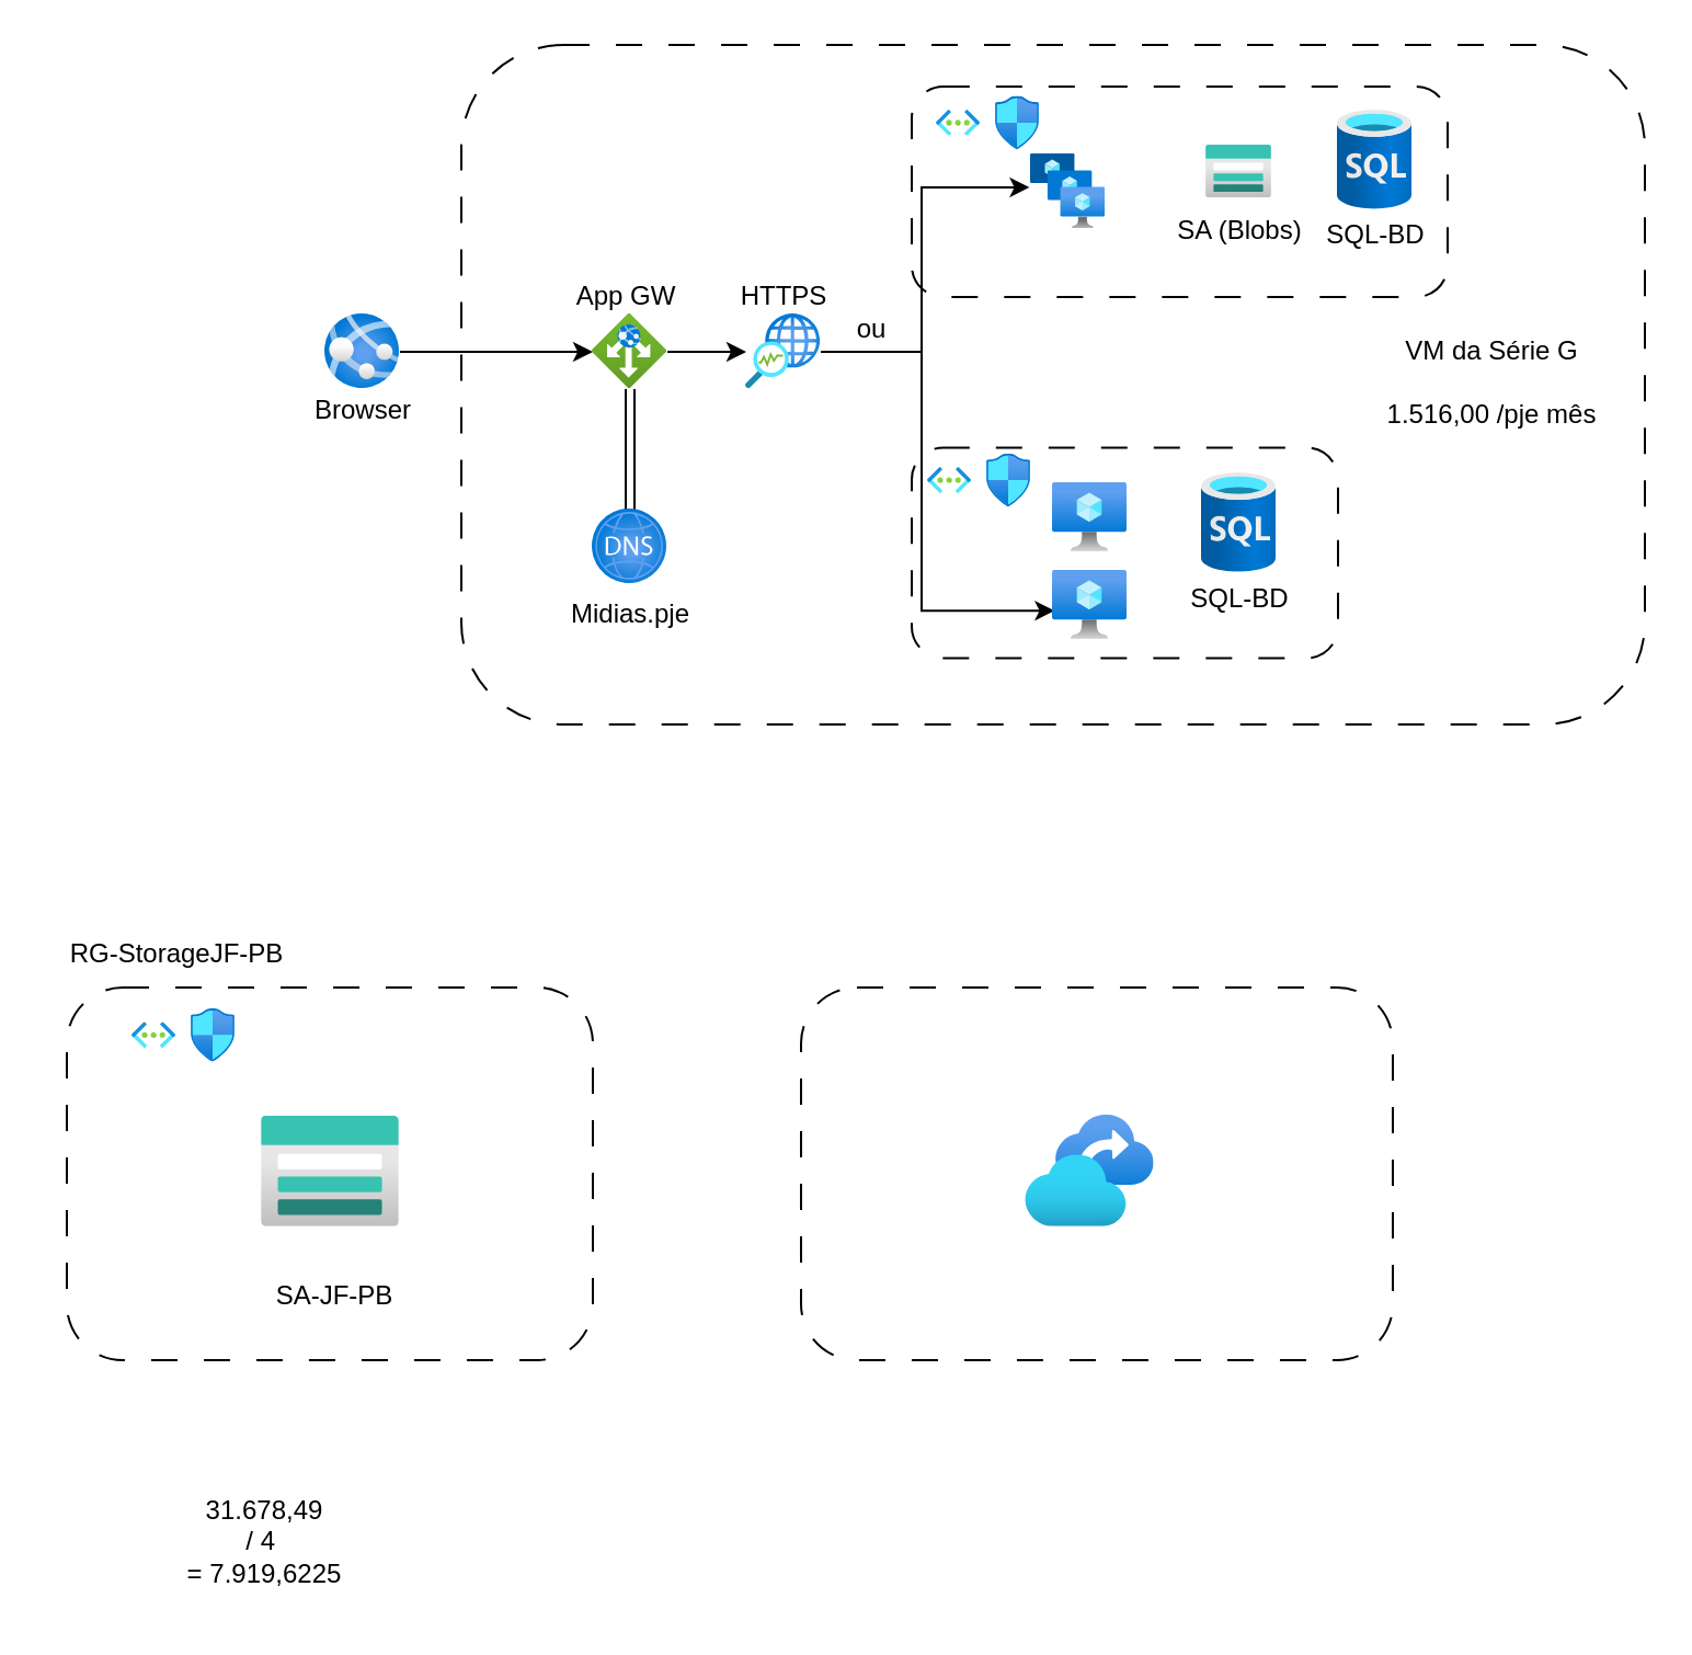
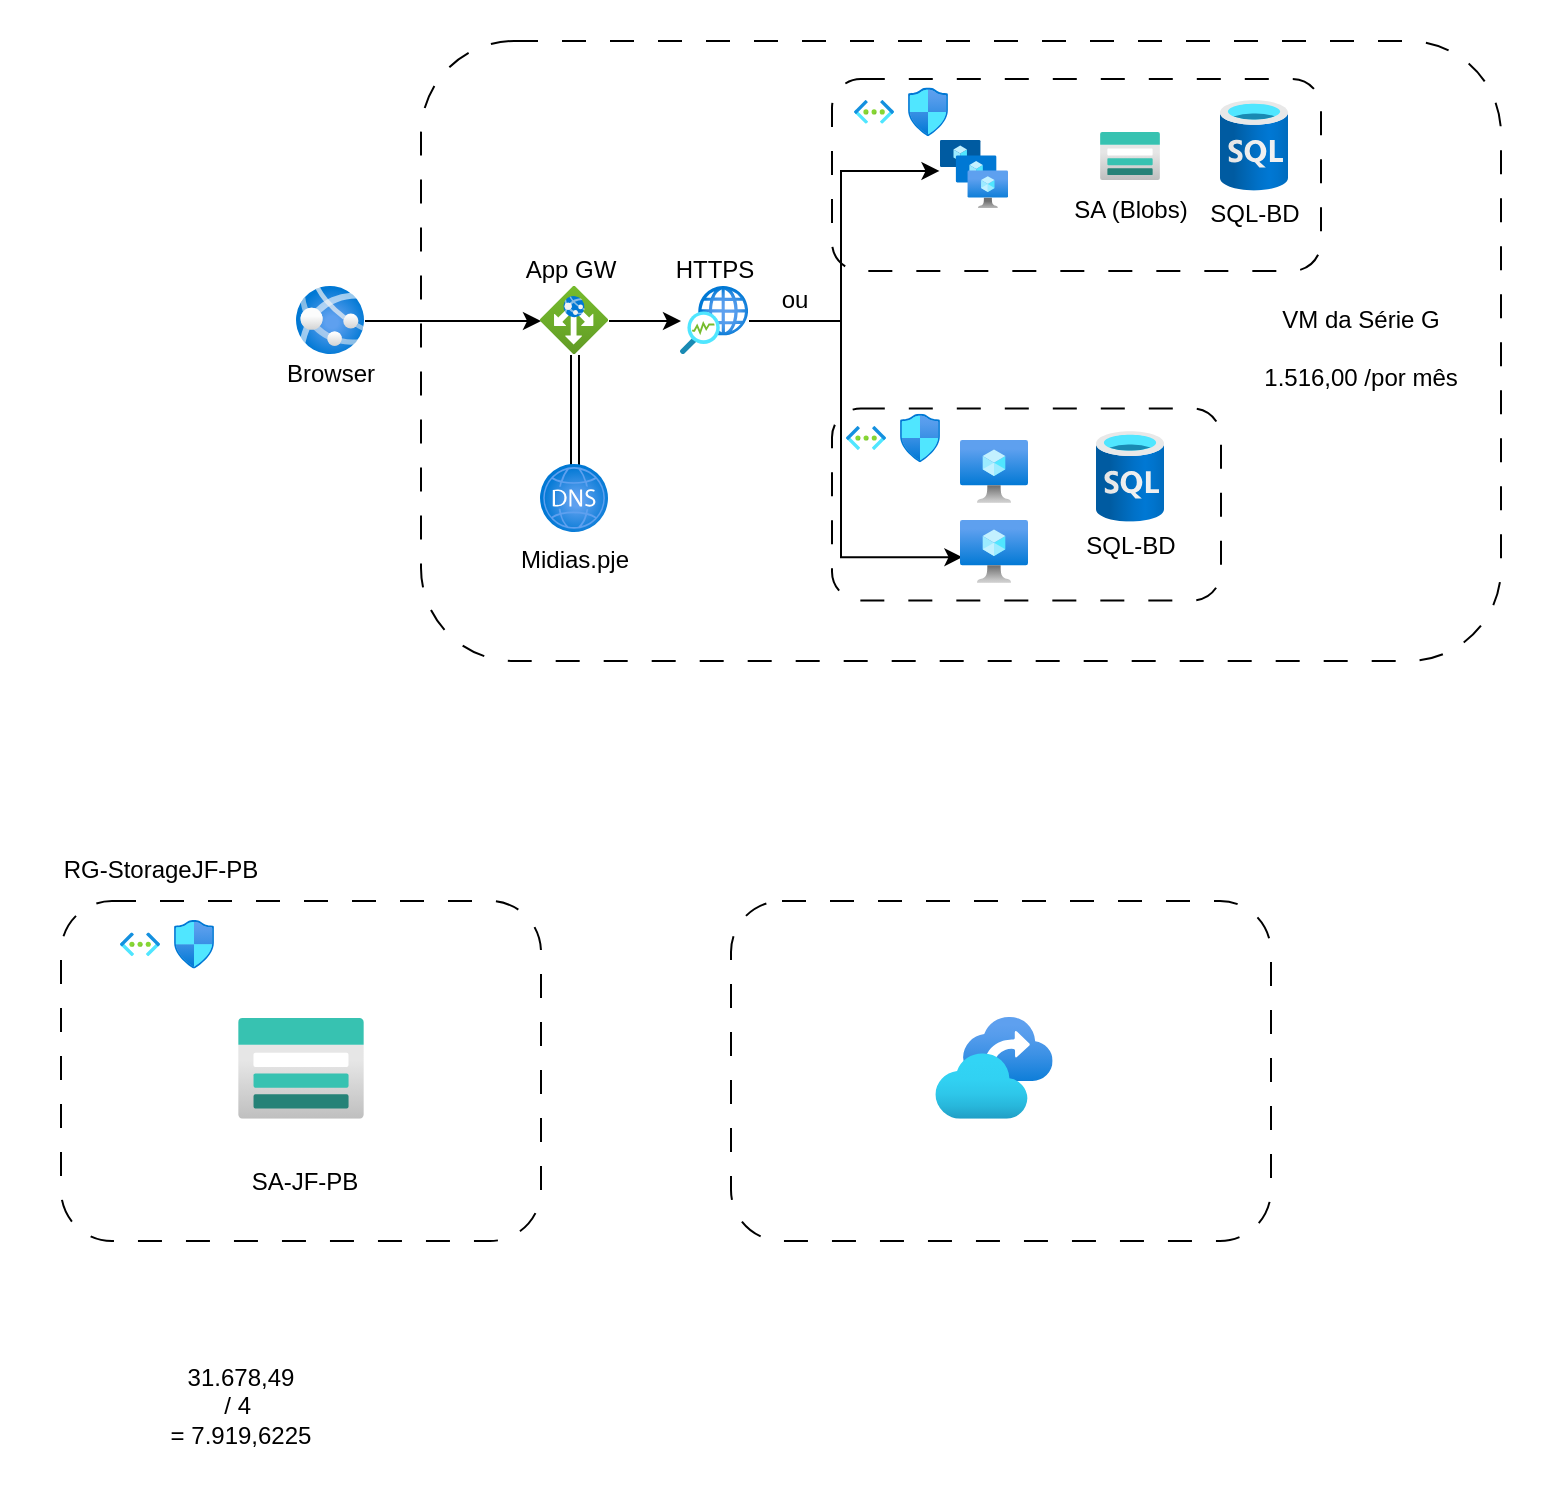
  <mxCell id="0" />
  <mxCell id="1" parent="0" />
  <mxCell id="2" value="" style="rounded=1;whiteSpace=wrap;html=1;rotation=0;fillColor=none;dashed=1;dashPattern=12 12;" vertex="1" parent="1"><mxGeometry x="210" y="20" width="540" height="310" as="geometry" /></mxCell>
  <mxCell id="3" value="" style="rounded=1;whiteSpace=wrap;html=1;strokeColor=default;fontFamily=Helvetica;fontSize=12;fontColor=default;fillColor=none;dashed=1;dashPattern=12 12;" vertex="1" parent="1"><mxGeometry x="415.5" y="203.72" width="194.5" height="96" as="geometry" /></mxCell>
  <mxCell id="4" value="" style="rounded=1;whiteSpace=wrap;html=1;strokeColor=default;fontFamily=Helvetica;fontSize=12;fontColor=default;fillColor=none;dashed=1;dashPattern=12 12;" vertex="1" parent="1"><mxGeometry x="415.5" y="39" width="244.5" height="96" as="geometry" /></mxCell>
  <mxCell id="5" style="edgeStyle=orthogonalEdgeStyle;rounded=0;orthogonalLoop=1;jettySize=auto;html=1;fontFamily=Helvetica;fontSize=12;fontColor=default;" edge="1" parent="1" source="6" target="11"><mxGeometry relative="1" as="geometry" /></mxCell>
  <mxCell id="6" value="" style="image;aspect=fixed;html=1;points=[];align=center;fontSize=12;image=img/lib/azure2/compute/App_Services.svg;rounded=1;strokeColor=default;fontFamily=Helvetica;fontColor=default;fillColor=default;rotation=0;" vertex="1" parent="1"><mxGeometry x="148" y="143" width="34" height="34" as="geometry" /></mxCell>
  <mxCell id="7" value="Browser" style="text;html=1;align=center;verticalAlign=middle;resizable=0;points=[];autosize=1;strokeColor=none;fillColor=none;fontSize=12;fontFamily=Helvetica;fontColor=default;" vertex="1" parent="1"><mxGeometry x="130" y="172" width="70" height="30" as="geometry" /></mxCell>
  <mxCell id="8" style="edgeStyle=orthogonalEdgeStyle;rounded=0;orthogonalLoop=1;jettySize=auto;html=1;fontFamily=Helvetica;fontSize=12;fontColor=default;shape=link;" edge="1" parent="1" source="9" target="11"><mxGeometry relative="1" as="geometry" /></mxCell>
  <mxCell id="9" value="Midias.pje" style="image;aspect=fixed;html=1;points=[];align=center;fontSize=12;image=img/lib/azure2/networking/DNS_Zones.svg;rounded=1;strokeColor=default;fontFamily=Helvetica;fontColor=default;fillColor=default;" vertex="1" parent="1"><mxGeometry x="270" y="232" width="34" height="34" as="geometry" /></mxCell>
  <mxCell id="10" style="edgeStyle=orthogonalEdgeStyle;rounded=0;orthogonalLoop=1;jettySize=auto;html=1;fontFamily=Helvetica;fontSize=12;fontColor=default;" edge="1" parent="1" source="11" target="14"><mxGeometry relative="1" as="geometry" /></mxCell>
  <mxCell id="11" value="" style="image;aspect=fixed;html=1;points=[];align=center;fontSize=12;image=img/lib/azure2/networking/Application_Gateways.svg;rounded=1;strokeColor=default;fontFamily=Helvetica;fontColor=default;fillColor=default;" vertex="1" parent="1"><mxGeometry x="270" y="143" width="34" height="34" as="geometry" /></mxCell>
  <mxCell id="12" style="edgeStyle=orthogonalEdgeStyle;rounded=0;orthogonalLoop=1;jettySize=auto;html=1;entryX=-0.022;entryY=0.441;entryDx=0;entryDy=0;entryPerimeter=0;fontFamily=Helvetica;fontSize=12;fontColor=default;" edge="1" parent="1" source="14" target="17"><mxGeometry relative="1" as="geometry"><Array as="points"><mxPoint x="420" y="160" /><mxPoint x="420" y="85" /></Array></mxGeometry></mxCell>
  <mxCell id="13" style="edgeStyle=orthogonalEdgeStyle;rounded=0;orthogonalLoop=1;jettySize=auto;html=1;entryX=0.021;entryY=0.575;entryDx=0;entryDy=0;entryPerimeter=0;fontFamily=Helvetica;fontSize=12;fontColor=default;" edge="1" parent="1" source="14" target="16"><mxGeometry relative="1" as="geometry"><Array as="points"><mxPoint x="420" y="160" /><mxPoint x="420" y="278" /></Array></mxGeometry></mxCell>
  <mxCell id="14" value="" style="image;aspect=fixed;html=1;points=[];align=center;fontSize=12;image=img/lib/azure2/networking/Network_Watcher.svg;rounded=1;strokeColor=default;fontFamily=Helvetica;fontColor=default;fillColor=default;" vertex="1" parent="1"><mxGeometry x="340" y="143" width="34" height="34" as="geometry" /></mxCell>
  <mxCell id="15" value="HTTPS" style="text;html=1;align=center;verticalAlign=middle;resizable=0;points=[];autosize=1;strokeColor=none;fillColor=none;fontSize=12;fontFamily=Helvetica;fontColor=default;" vertex="1" parent="1"><mxGeometry x="327" y="120" width="60" height="30" as="geometry" /></mxCell>
  <mxCell id="16" value="" style="image;aspect=fixed;html=1;points=[];align=center;fontSize=12;image=img/lib/azure2/compute/Virtual_Machine.svg;rounded=1;strokeColor=default;fontFamily=Helvetica;fontColor=default;fillColor=default;" vertex="1" parent="1"><mxGeometry x="480" y="260" width="34" height="31.44" as="geometry" /></mxCell>
  <mxCell id="17" value="" style="image;aspect=fixed;html=1;points=[];align=center;fontSize=12;image=img/lib/azure2/compute/VM_Scale_Sets.svg;rounded=1;strokeColor=default;fontFamily=Helvetica;fontColor=default;fillColor=default;" vertex="1" parent="1"><mxGeometry x="470" y="70" width="34" height="34" as="geometry" /></mxCell>
  <mxCell id="18" value="ou" style="text;html=1;align=center;verticalAlign=middle;resizable=0;points=[];autosize=1;strokeColor=none;fillColor=none;fontSize=12;fontFamily=Helvetica;fontColor=default;" vertex="1" parent="1"><mxGeometry x="377" y="135" width="40" height="30" as="geometry" /></mxCell>
  <mxCell id="19" value="" style="image;aspect=fixed;html=1;points=[];align=center;fontSize=12;image=img/lib/azure2/networking/Network_Security_Groups.svg;rounded=1;strokeColor=default;fontFamily=Helvetica;fontColor=default;fillColor=default;" vertex="1" parent="1"><mxGeometry x="454" y="43.81" width="20" height="24.29" as="geometry" /></mxCell>
  <mxCell id="20" value="" style="image;aspect=fixed;html=1;points=[];align=center;fontSize=12;image=img/lib/azure2/networking/Virtual_Networks.svg;rounded=1;strokeColor=default;fontFamily=Helvetica;fontColor=default;fillColor=default;" vertex="1" parent="1"><mxGeometry x="427" y="50" width="20" height="11.9" as="geometry" /></mxCell>
  <mxCell id="21" value="" style="image;aspect=fixed;html=1;points=[];align=center;fontSize=12;image=img/lib/azure2/networking/Network_Security_Groups.svg;rounded=1;strokeColor=default;fontFamily=Helvetica;fontColor=default;fillColor=default;" vertex="1" parent="1"><mxGeometry x="450" y="206.85" width="20" height="24.29" as="geometry" /></mxCell>
  <mxCell id="22" value="" style="image;aspect=fixed;html=1;points=[];align=center;fontSize=12;image=img/lib/azure2/networking/Virtual_Networks.svg;rounded=1;strokeColor=default;fontFamily=Helvetica;fontColor=default;fillColor=default;" vertex="1" parent="1"><mxGeometry x="423" y="213.04" width="20" height="11.9" as="geometry" /></mxCell>
  <mxCell id="23" value="App GW" style="text;html=1;align=center;verticalAlign=middle;resizable=0;points=[];autosize=1;strokeColor=none;fillColor=none;fontSize=12;fontFamily=Helvetica;fontColor=default;" vertex="1" parent="1"><mxGeometry x="250" y="120" width="70" height="30" as="geometry" /></mxCell>
  <mxCell id="24" value="" style="image;aspect=fixed;html=1;points=[];align=center;fontSize=12;image=img/lib/azure2/storage/Storage_Accounts.svg;rounded=1;strokeColor=default;fontFamily=Helvetica;fontColor=default;fillColor=default;" vertex="1" parent="1"><mxGeometry x="550" y="66" width="30" height="24" as="geometry" /></mxCell>
  <mxCell id="25" value="SA (Blobs)" style="text;html=1;align=center;verticalAlign=middle;resizable=0;points=[];autosize=1;strokeColor=none;fillColor=none;fontSize=12;fontFamily=Helvetica;fontColor=default;" vertex="1" parent="1"><mxGeometry x="525" y="90" width="80" height="30" as="geometry" /></mxCell>
  <mxCell id="26" value="" style="image;aspect=fixed;html=1;points=[];align=center;fontSize=12;image=img/lib/azure2/compute/Virtual_Machine.svg;rounded=1;strokeColor=default;fontFamily=Helvetica;fontColor=default;fillColor=default;" vertex="1" parent="1"><mxGeometry x="480" y="220" width="34" height="31.44" as="geometry" /></mxCell>
- <mxCell id="27" value="VM da Série G&lt;br&gt;&lt;br&gt;1.516,00 /pje mês" style="text;html=1;align=center;verticalAlign=middle;resizable=0;points=[];autosize=1;strokeColor=none;fillColor=none;fontSize=12;fontFamily=Helvetica;fontColor=default;" vertex="1" parent="1"><mxGeometry x="620" y="143.72" width="120" height="60" as="geometry" /></mxCell>
+ <mxCell id="27" value="VM da Série G&lt;br&gt;&lt;br&gt;1.516,00 /por mês" style="text;html=1;align=center;verticalAlign=middle;resizable=0;points=[];autosize=1;strokeColor=none;fillColor=none;fontSize=12;fontFamily=Helvetica;fontColor=default;" vertex="1" parent="1"><mxGeometry x="620" y="143.72" width="120" height="60" as="geometry" /></mxCell>
  <mxCell id="28" value="" style="rounded=1;whiteSpace=wrap;html=1;strokeColor=default;fontFamily=Helvetica;fontSize=12;fontColor=default;fillColor=none;dashed=1;dashPattern=12 12;" vertex="1" parent="1"><mxGeometry x="30" y="450" width="240" height="170" as="geometry" /></mxCell>
  <mxCell id="29" value="" style="image;aspect=fixed;html=1;points=[];align=center;fontSize=12;image=img/lib/azure2/storage/Storage_Accounts.svg;rounded=1;strokeColor=default;fontFamily=Helvetica;fontColor=default;fillColor=default;" vertex="1" parent="1"><mxGeometry x="119" y="509" width="63" height="50.4" as="geometry" /></mxCell>
  <mxCell id="30" value="" style="image;aspect=fixed;html=1;points=[];align=center;fontSize=12;image=img/lib/azure2/networking/Network_Security_Groups.svg;rounded=1;strokeColor=default;fontFamily=Helvetica;fontColor=default;fillColor=default;" vertex="1" parent="1"><mxGeometry x="87" y="460" width="20" height="24.29" as="geometry" /></mxCell>
  <mxCell id="31" value="" style="image;aspect=fixed;html=1;points=[];align=center;fontSize=12;image=img/lib/azure2/networking/Virtual_Networks.svg;rounded=1;strokeColor=default;fontFamily=Helvetica;fontColor=default;fillColor=default;" vertex="1" parent="1"><mxGeometry x="60" y="466.19" width="20" height="11.9" as="geometry" /></mxCell>
  <mxCell id="32" value="SA-JF-PB" style="text;html=1;align=center;verticalAlign=middle;resizable=0;points=[];autosize=1;strokeColor=none;fillColor=none;fontSize=12;fontFamily=Helvetica;fontColor=default;" vertex="1" parent="1"><mxGeometry x="111.5" y="576" width="80" height="30" as="geometry" /></mxCell>
  <mxCell id="33" value="RG-StorageJF-PB" style="text;html=1;align=center;verticalAlign=middle;resizable=0;points=[];autosize=1;strokeColor=none;fillColor=none;fontSize=12;fontFamily=Helvetica;fontColor=default;" vertex="1" parent="1"><mxGeometry x="20" y="420" width="120" height="30" as="geometry" /></mxCell>
  <mxCell id="34" value="" style="rounded=1;whiteSpace=wrap;html=1;strokeColor=default;fontFamily=Helvetica;fontSize=12;fontColor=default;fillColor=none;dashed=1;dashPattern=12 12;" vertex="1" parent="1"><mxGeometry x="365" y="450" width="270" height="170" as="geometry" /></mxCell>
  <mxCell id="35" value="" style="image;aspect=fixed;html=1;points=[];align=center;fontSize=12;image=img/lib/azure2/databases/SQL_Database.svg;rounded=1;strokeColor=default;fontFamily=Helvetica;fontColor=default;fillColor=default;" vertex="1" parent="1"><mxGeometry x="610" y="50" width="34" height="45.33" as="geometry" /></mxCell>
  <mxCell id="36" value="SQL-BD" style="text;html=1;align=center;verticalAlign=middle;resizable=0;points=[];autosize=1;strokeColor=none;fillColor=none;fontSize=12;fontFamily=Helvetica;fontColor=default;" vertex="1" parent="1"><mxGeometry x="592" y="92.33" width="70" height="30" as="geometry" /></mxCell>
  <mxCell id="37" value="" style="image;aspect=fixed;html=1;points=[];align=center;fontSize=12;image=img/lib/azure2/databases/SQL_Database.svg;rounded=1;strokeColor=default;fontFamily=Helvetica;fontColor=default;fillColor=default;" vertex="1" parent="1"><mxGeometry x="548" y="215.56" width="34" height="45.33" as="geometry" /></mxCell>
  <mxCell id="38" value="SQL-BD" style="text;html=1;align=center;verticalAlign=middle;resizable=0;points=[];autosize=1;strokeColor=none;fillColor=none;fontSize=12;fontFamily=Helvetica;fontColor=default;" vertex="1" parent="1"><mxGeometry x="530" y="257.89" width="70" height="30" as="geometry" /></mxCell>
  <mxCell id="39" value="" style="image;aspect=fixed;html=1;points=[];align=center;fontSize=12;image=img/lib/azure2/management_governance/Recovery_Services_Vaults.svg;rounded=1;strokeColor=default;fontFamily=Helvetica;fontColor=default;fillColor=default;" vertex="1" parent="1"><mxGeometry x="467.67" y="508.4" width="58.65" height="51" as="geometry" /></mxCell>
  <mxCell id="40" value="31.678,49&lt;br&gt;/ 4&amp;nbsp;&lt;br&gt;=&amp;nbsp;7.919,6225&lt;br&gt;" style="text;html=1;align=center;verticalAlign=middle;resizable=0;points=[];autosize=1;strokeColor=none;fillColor=none;fontSize=12;fontFamily=Helvetica;fontColor=default;" vertex="1" parent="1"><mxGeometry x="75" y="673" width="90" height="60" as="geometry" /></mxCell>
